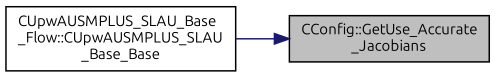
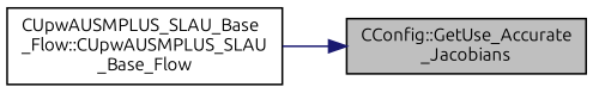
  digraph {
    rankdir=RL
    fontname=Ubuntu
    node [color=black fontname=Ubuntu fontsize=10 shape=record style=filled]
    n1 [fillcolor=grey75 fontcolor=black height=0.2 label="CConfig::GetUse_Accurate\l_Jacobians" width=0.4]
-   n2 [fillcolor=white height=0.2 label="CUpwAUSMPLUS_SLAU_Base\l_Flow::CUpwAUSMPLUS_SLAU\l_Base_Base" width=0.4]
+   n2 [fillcolor=white height=0.2 label="CUpwAUSMPLUS_SLAU_Base\l_Flow::CUpwAUSMPLUS_SLAU\l_Base_Flow" width=0.4]
    n1 -> n2 [color=midnightblue dir=back fontname=Ubuntu fontsize=10 labelfontname=Helvetica labelfontsize=10 style=solid]
  }
